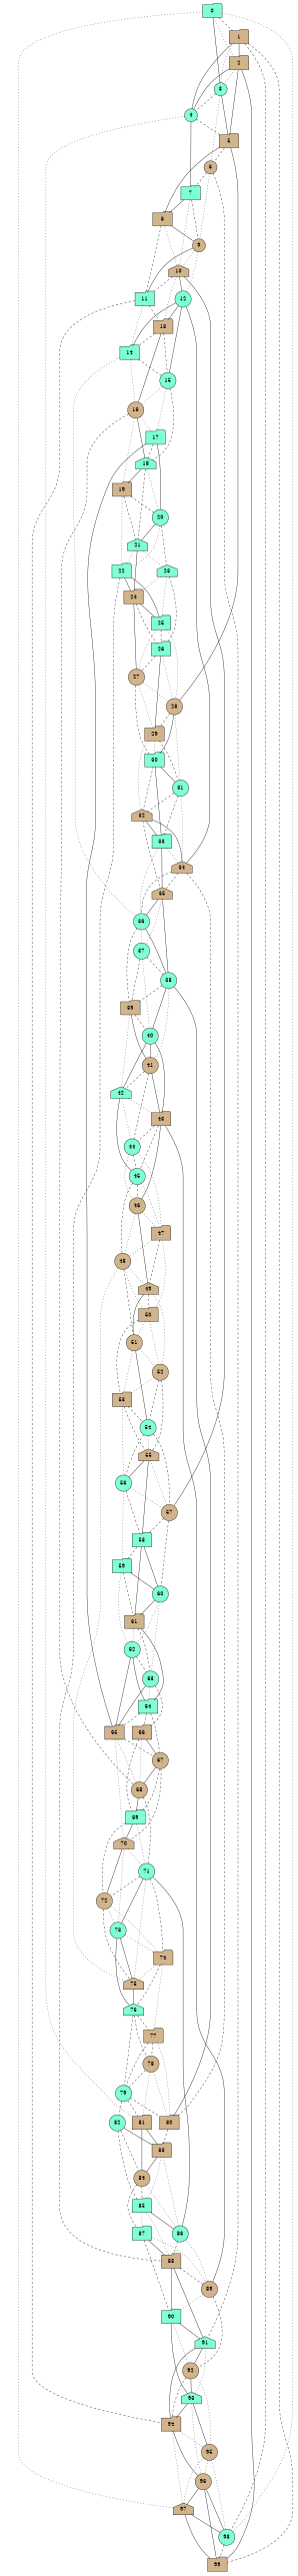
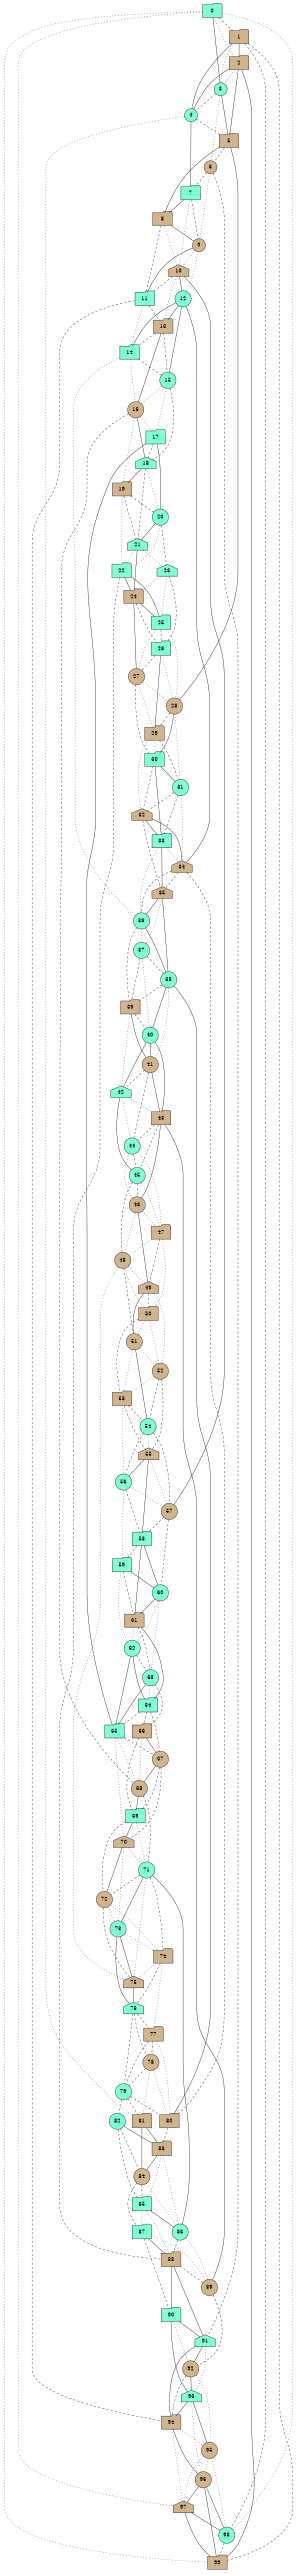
  strict graph {
    node [fillcolor=tan shape=circle style=filled]
    edge [is_available=True prob=1.0 style=dotted]
    0 [fillcolor=aquamarine shape=folder]
    1 [shape=folder]
    2 [shape=folder]
    3 [fillcolor=aquamarine]
    97 [shape=house]
    98 [fillcolor=aquamarine]
    99 [shape=folder]
    4 [fillcolor=aquamarine]
    5 [shape=folder]
    6
    7 [fillcolor=aquamarine shape=folder]
    81 [shape=folder]
    8 [shape=folder]
    28
    9
    91 [fillcolor=aquamarine shape=house]
    10 [shape=house]
    83 [shape=folder]
    84
    11 [fillcolor=aquamarine shape=folder]
    29 [shape=folder]
    30 [fillcolor=aquamarine shape=folder]
    31 [fillcolor=aquamarine]
    12 [fillcolor=aquamarine]
    94 [shape=folder]
    92
    93 [fillcolor=aquamarine shape=house]
    13 [shape=folder]
    57
    14 [fillcolor=aquamarine shape=folder]
    15 [fillcolor=aquamarine]
    34 [shape=house]
    16
    58 [fillcolor=aquamarine shape=folder]
    60 [fillcolor=aquamarine]
    36 [fillcolor=aquamarine]
    95
    96
    17 [fillcolor=aquamarine shape=folder]
    18 [fillcolor=aquamarine shape=house]
    35 [shape=house]
    80 [shape=folder]
    19 [shape=folder]
    68
    37 [fillcolor=aquamarine]
    38 [fillcolor=aquamarine]
    39 [shape=folder]
    20 [fillcolor=aquamarine]
-   65 [shape=folder]
+   65 [fillcolor=aquamarine shape=folder]
    21 [fillcolor=aquamarine shape=house]
    22 [fillcolor=aquamarine shape=folder]
    69 [fillcolor=aquamarine shape=folder]
    71 [fillcolor=aquamarine]
    23 [fillcolor=aquamarine shape=house]
    67
    70 [shape=house]
    24 [shape=folder]
    25 [fillcolor=aquamarine shape=folder]
    88 [shape=folder]
    26 [fillcolor=aquamarine shape=folder]
    27
    89
    90 [fillcolor=aquamarine shape=folder]
    32 [shape=house]
    33 [fillcolor=aquamarine shape=folder]
    40 [fillcolor=aquamarine]
    41
    42 [fillcolor=aquamarine shape=house]
    43 [shape=folder]
    44 [fillcolor=aquamarine]
    45 [fillcolor=aquamarine]
    46
    47 [shape=folder]
    48
    49 [shape=house]
    50 [shape=folder]
    51
    75 [shape=house]
    52
    53 [shape=folder]
    54 [fillcolor=aquamarine]
    76 [fillcolor=aquamarine shape=house]
    55 [shape=house]
    56 [fillcolor=aquamarine]
    59 [fillcolor=aquamarine shape=folder]
    61 [shape=folder]
    62 [fillcolor=aquamarine]
    63 [fillcolor=aquamarine]
    64 [fillcolor=aquamarine shape=folder]
    66 [shape=folder]
    72
    73 [fillcolor=aquamarine]
    74 [shape=folder]
    86 [fillcolor=aquamarine]
    77 [shape=folder]
    78
    79 [fillcolor=aquamarine]
    82 [fillcolor=aquamarine]
    85 [fillcolor=aquamarine shape=folder]
    87 [fillcolor=aquamarine shape=folder]
    0 -- 1 [prob=0.228539533729 style=dashed]
    0 -- 2 [prob=0.682685391522]
    0 -- 3 [prob=0.893041128481 style=solid]
    0 -- 97
    0 -- 98 [prob=0.498067145328]
+   0 -- 99 [prob=0.282806596959]
    1 -- 2 [prob=0.107442091636 style=solid]
    1 -- 3 [prob=0.526540944828]
    1 -- 98 [prob=0.958827494906 style=dashed]
    1 -- 99 [prob=0.891934824944 style=dashed]
    1 -- 4 [style=solid]
    2 -- 3 [prob=0.669881827632]
    2 -- 99 [style=solid]
    2 -- 4 [prob=0.340495669817 style=solid]
    2 -- 5 [style=solid]
    3 -- 4 [prob=0.22845270408 style=dashed]
    3 -- 5 [style=solid]
    3 -- 6 [prob=0.177211648696]
    97 -- 98 [prob=0.0337390284709 style=solid]
    97 -- 99 [prob=0.638557318169 style=solid]
    98 -- 99 [prob=0.117282628111 style=dashed]
    4 -- 5 [prob=0.358795116345 style=dashed]
    4 -- 7 [style=solid]
    4 -- 81 [prob=0.612649042176]
    5 -- 6 [style=dashed]
    5 -- 8 [prob=0.551502901059 style=solid]
    5 -- 28 [style=solid]
    6 -- 7 [prob=0.520769148207 style=dashed]
    6 -- 9 [prob=0.0902151576046]
    6 -- 91 [style=dashed]
    7 -- 8 [prob=0.606953044868 style=solid]
    7 -- 9 [prob=0.954267671783 style=dashed]
    7 -- 10
    81 -- 83 [style=solid]
    81 -- 84 [prob=0.52729405346 style=solid]
    8 -- 9 [prob=0.487811688478 style=solid]
    8 -- 10 [prob=0.783193419394]
    8 -- 11 [prob=0.164916643527 style=dashed]
    28 -- 29 [style=dashed]
    28 -- 30 [prob=0.466258125127 style=solid]
    28 -- 31
    9 -- 10 [prob=0.653456252222]
    9 -- 11 [style=solid]
    9 -- 12 [prob=0.988557523779]
    91 -- 94 [style=solid]
    91 -- 92 [prob=0.502118703718 style=solid]
    91 -- 93 [prob=0.077557814465]
    10 -- 11 [style=dashed]
    10 -- 12 [prob=0.0934224946269 style=solid]
    10 -- 13 [prob=0.0972928031776]
    10 -- 57 [prob=0.270070902486 style=solid]
    83 -- 84 [prob=0.475701820826 style=solid]
    83 -- 86
    83 -- 85
    84 -- 86
    84 -- 85 [prob=0.642614577131 style=dashed]
    84 -- 87 [prob=0.796583632362 style=dashed]
    11 -- 94 [prob=0.991885780676 style=dashed]
    11 -- 13 [style=dashed]
    11 -- 14 [prob=0.716546614829]
    29 -- 30 [prob=0.0757505037939]
    29 -- 31 [style=dashed]
    29 -- 32 [prob=0.433373791051]
    30 -- 31 [style=solid]
    30 -- 32 [prob=0.900164673566 style=dashed]
    30 -- 33 [style=solid]
    31 -- 34 [prob=0.719119263699]
    31 -- 32 [prob=0.352288678838 style=dashed]
    31 -- 33 [prob=0.497478117252 style=dashed]
    12 -- 13 [prob=0.735873562333 style=solid]
    12 -- 14 [prob=0.806343225371 style=solid]
    12 -- 15 [prob=0.984691178523 style=solid]
    12 -- 34 [prob=0.935963468021 style=solid]
    94 -- 97
    94 -- 95 [prob=0.0558117556267]
    94 -- 96 [prob=0.669525969157 style=solid]
    92 -- 94 [prob=0.0480347960273 style=dashed]
    92 -- 93 [style=solid]
    92 -- 95 [prob=0.427490593278]
    93 -- 94 [prob=0.818533704462 style=solid]
    93 -- 95 [style=solid]
    93 -- 96 [prob=0.266140012981]
    13 -- 14 [prob=0.399369679995 style=dashed]
    13 -- 15 [prob=0.212335056298 style=dashed]
    13 -- 16 [prob=0.888112058478 style=solid]
    57 -- 58 [prob=0.176256931824 style=dashed]
    57 -- 60 [prob=0.93305830519 style=dashed]
    14 -- 15 [prob=0.0168696098208 style=dashed]
    14 -- 16 [prob=0.322107340685]
    14 -- 36 [prob=0.472263494354]
    15 -- 16 [prob=0.798849655709]
    15 -- 17 [prob=0.92155794427]
    15 -- 18 [prob=0.111700116432 style=dashed]
    34 -- 36 [style=dashed]
    34 -- 35 [prob=0.828120024674 style=dashed]
    34 -- 80 [prob=0.353264091805 style=dashed]
    16 -- 17
    16 -- 18 [prob=0.992199096988 style=solid]
    16 -- 19 [prob=0.924322309239]
    16 -- 68 [prob=0.978064192473 style=dashed]
    58 -- 60 [prob=0.684400273352 style=solid]
    58 -- 59 [prob=0.0327725552429 style=dashed]
    58 -- 61 [style=solid]
    60 -- 61 [style=solid]
    60 -- 62 [prob=0.980445334632]
    60 -- 63 [prob=0.867027564879]
    36 -- 37 [prob=0.343728277084]
    36 -- 38 [prob=0.841663417426 style=solid]
    36 -- 39 [prob=0.329374731307 style=dashed]
    95 -- 97
    95 -- 98 [prob=0.509730428249]
    95 -- 96
    96 -- 97 [style=solid]
    96 -- 98 [style=solid]
    96 -- 99 [prob=0.709471185369 style=solid]
    17 -- 18 [style=dashed]
    17 -- 20 [prob=0.272540611461 style=solid]
    17 -- 65 [prob=0.0357034067799 style=solid]
    18 -- 19 [style=solid]
    18 -- 20 [prob=0.847350995617]
    18 -- 21 [prob=0.772443543371 style=dashed]
    35 -- 36 [prob=0.313951476741 style=solid]
    35 -- 37 [prob=0.24014916192]
    35 -- 38 [prob=0.113010560247 style=solid]
    80 -- 83 [prob=0.169084287478 style=dashed]
    19 -- 20 [prob=0.605728261231 style=dashed]
    19 -- 21 [prob=0.255819347517 style=dashed]
    19 -- 22 [prob=0.247348061844]
    68 -- 69 [prob=0.137304526085 style=solid]
    68 -- 71 [prob=0.292730469 style=dashed]
    37 -- 38 [style=dashed]
    37 -- 39 [prob=0.103680228298 style=dashed]
    37 -- 40 [prob=0.0289729019353]
    38 -- 80 [prob=0.692984090536 style=solid]
    38 -- 39 [style=dashed]
    38 -- 40 [prob=0.68377794701 style=solid]
    38 -- 41
    39 -- 40 [prob=0.893488888969 style=dashed]
    39 -- 41 [prob=0.881882333098 style=solid]
    39 -- 42 [prob=0.745068299712]
    20 -- 21 [prob=0.319260253153 style=solid]
    20 -- 22 [prob=0.232577667511]
    20 -- 23 [prob=0.828422158234 style=dashed]
    65 -- 68 [prob=0.320517364208]
    65 -- 67 [prob=0.192339013643 style=dashed]
    65 -- 70 [prob=0.830888741879]
    21 -- 22
    21 -- 23
    21 -- 24 [prob=0.312261326416 style=solid]
    22 -- 24 [style=solid]
    22 -- 25 [prob=0.0234429151773 style=solid]
    22 -- 88 [prob=0.867576797074 style=dashed]
    69 -- 71 [prob=0.478932158291]
    69 -- 70 [prob=0.445650824979 style=solid]
    69 -- 72 [prob=0.130891330994 style=dashed]
    71 -- 75 [prob=0.709474360099]
    71 -- 72 [prob=0.796922966946 style=dashed]
    71 -- 73 [style=solid]
    71 -- 74 [style=dashed]
    71 -- 86 [prob=0.842674362204 style=solid]
    23 -- 24 [prob=0.634269232623]
    23 -- 25
    23 -- 26 [style=dashed]
    67 -- 68 [prob=0.05442335028 style=solid]
    67 -- 69 [style=dashed]
    67 -- 70 [prob=0.820474364831 style=dashed]
    70 -- 71
    70 -- 72 [style=solid]
    70 -- 73
    24 -- 25 [style=solid]
    24 -- 26 [prob=0.0107808527346 style=dashed]
    24 -- 27 [style=solid]
    25 -- 28 [prob=0.0575748785851]
    25 -- 26 [prob=0.127498826091 style=dashed]
    25 -- 27
    88 -- 91 [prob=0.447269337645 style=solid]
    88 -- 89 [style=dashed]
    88 -- 90 [prob=0.747374910417 style=solid]
    26 -- 28 [prob=0.438256495936]
    26 -- 29 [prob=0.724966662494 style=solid]
    26 -- 27 [style=dashed]
    27 -- 28 [prob=0.816855465269]
    27 -- 29 [prob=0.657196594581]
    27 -- 30 [style=dashed]
    89 -- 92 [prob=0.532769946211 style=dashed]
-   89 -- 90 [prob=0.0758200873966]
    90 -- 91 [prob=0.693438528495 style=solid]
    90 -- 92
    90 -- 93 [style=solid]
    32 -- 34 [style=solid]
    32 -- 35 [style=dashed]
    32 -- 33 [style=solid]
    33 -- 34
    33 -- 36 [prob=0.514769006702]
    33 -- 35 [prob=0.628093809371 style=solid]
    40 -- 41 [prob=0.384045766684 style=solid]
    40 -- 42 [style=solid]
    40 -- 43 [prob=0.329735074135 style=solid]
    41 -- 42 [prob=0.715740788371 style=dashed]
    41 -- 43 [prob=0.741048160121 style=solid]
    41 -- 44 [prob=0.380160714076 style=dashed]
    42 -- 43
    42 -- 44 [prob=0.171904022659]
    42 -- 45 [style=solid]
    43 -- 89 [prob=0.438684432291 style=solid]
    43 -- 44 [style=dashed]
    43 -- 45 [prob=0.577233462752 style=dashed]
    43 -- 46 [style=solid]
    44 -- 45 [prob=0.749698886322 style=dashed]
    44 -- 46 [prob=0.57972263548]
    44 -- 47 [prob=0.775982249269]
    45 -- 46 [prob=0.343493886797 style=dashed]
    45 -- 47 [prob=0.943817894775]
    45 -- 48 [prob=0.80644764296 style=dashed]
    46 -- 47 [prob=0.497541324397]
    46 -- 48 [prob=0.199683558604]
    46 -- 49 [prob=0.124739495033 style=solid]
    47 -- 48 [prob=0.21510269449]
    47 -- 49 [prob=0.240437198632 style=dashed]
    47 -- 50 [prob=0.0284571103668]
    48 -- 49
    48 -- 50
    48 -- 51 [prob=0.595335363872 style=dashed]
    48 -- 75 [prob=0.712398339476]
    49 -- 50 [style=dashed]
    49 -- 51 [prob=0.0225452788611 style=solid]
    49 -- 52
    50 -- 51 [prob=0.15552110058]
    50 -- 52 [prob=0.138054471473]
    50 -- 53 [prob=0.97283429943 style=dashed]
    51 -- 52
    51 -- 53 [prob=0.891683420195]
    51 -- 54 [style=solid]
    75 -- 76 [prob=0.500793029792 style=solid]
    52 -- 53
    52 -- 54 [prob=0.922176976526 style=dashed]
    52 -- 55 [style=dashed]
    53 -- 54 [prob=0.564256396051 style=dashed]
    53 -- 55 [prob=0.5232611916 style=dashed]
    53 -- 56 [prob=0.0527265326155]
    54 -- 57 [prob=0.0073094058554 style=dashed]
    54 -- 55 [prob=0.58453232995]
    54 -- 56 [prob=0.495895288969 style=dashed]
    76 -- 77 [prob=0.520325696163 style=dashed]
    76 -- 78 [prob=0.827315535489 style=dashed]
    76 -- 79 [prob=0.117580155852 style=dashed]
    55 -- 57 [prob=0.125832469167]
    55 -- 58 [prob=0.750809244356 style=solid]
    55 -- 56 [style=solid]
    56 -- 57 [prob=0.29540543989]
    56 -- 58 [prob=0.657116117049 style=dashed]
    56 -- 59 [prob=0.779920914096]
    59 -- 60 [prob=0.892906093727 style=solid]
    59 -- 61 [prob=0.521525750888 style=dashed]
    59 -- 62 [prob=0.534061270091]
    61 -- 62 [prob=0.878649265663]
    61 -- 63 [prob=0.398607780248 style=dashed]
    61 -- 64 [prob=0.587533580982 style=solid]
    62 -- 65 [prob=0.17832301204 style=solid]
    62 -- 63 [prob=0.0523330838814 style=dashed]
    62 -- 64 [prob=0.331123971338 style=solid]
    63 -- 65 [prob=0.931662234654 style=solid]
    63 -- 64
    63 -- 66 [prob=0.623329133577 style=dashed]
    64 -- 65 [prob=0.219697811367 style=dashed]
    64 -- 67 [style=dashed]
    64 -- 66 [prob=0.344405469829 style=dashed]
    66 -- 68 [prob=0.28473727246]
    66 -- 69 [prob=0.860479417523 style=dashed]
    66 -- 67 [prob=0.536948424102 style=solid]
    72 -- 75 [prob=0.856313424665 style=dashed]
    72 -- 73 [prob=0.18799479136]
    72 -- 74 [prob=0.384528324082]
    73 -- 75 [style=solid]
    73 -- 76 [prob=0.323831083596 style=solid]
    73 -- 74 [prob=0.49102067658]
    74 -- 75
    74 -- 76 [prob=0.538567303824 style=dashed]
    74 -- 77 [prob=0.264476503146]
    86 -- 88 [prob=0.321965870813 style=dashed]
    86 -- 89 [prob=0.192196113053]
    77 -- 80
    77 -- 78 [style=dashed]
    77 -- 79 [prob=0.632150615029 style=dashed]
    78 -- 81 [prob=0.998933914226]
    78 -- 80 [prob=0.319622985676]
    78 -- 79 [prob=0.576455825102 style=dashed]
    79 -- 81 [prob=0.309967314259 style=dashed]
    79 -- 80 [style=dashed]
    79 -- 82 [style=dashed]
    82 -- 83 [style=solid]
    82 -- 84 [prob=0.545220970677 style=dashed]
    82 -- 85 [style=dashed]
    85 -- 88 [prob=0.491840225379]
    85 -- 86 [prob=0.0136759002013 style=solid]
    85 -- 87 [prob=0.69142525492]
    87 -- 88 [prob=0.56363554982 style=solid]
    87 -- 89 [prob=0.341962693473]
    87 -- 90 [style=dashed]
  }
